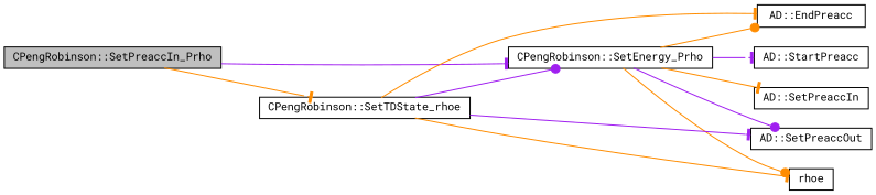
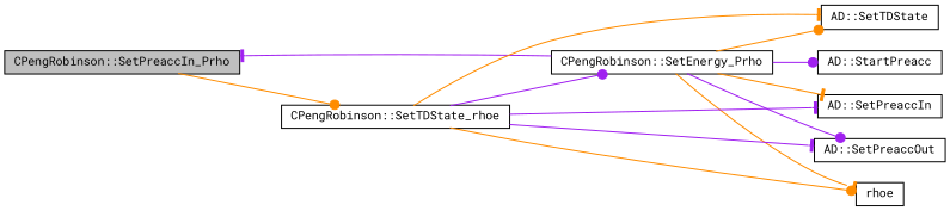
  digraph {
    fontname="Roboto Mono"
    rankdir=LR
    node [color=black fillcolor=white fontname="Roboto Mono" fontsize=10 shape=record style=filled]
    edge [arrowhead=tee color=purple fontname="Roboto Mono" fontsize=10 labelfontname=Helvetica labelfontsize=10 style=solid]
    n1 [fillcolor=grey75 fontcolor=black height=0.2 label="CPengRobinson::SetPreaccIn_Prho" width=0.4]
    n2 [height=0.2 label="CPengRobinson::SetEnergy_Prho" width=0.4]
    n3 [height=0.2 label="CPengRobinson::SetTDState_rhoe" width=0.4]
-   n4 [height=0.2 label="AD::EndPreacc" width=0.4]
+   n4 [height=0.2 label="AD::SetTDState" width=0.4]
    n5 [height=0.2 label="AD::SetPreaccIn" width=0.4]
    n6 [height=0.2 label="AD::SetPreaccOut" width=0.4]
    n7 [height=0.2 label=rhoe width=0.4]
    n8 [height=0.2 label="AD::StartPreacc" width=0.4]
-   n1 -> n2
-   n1 -> n3 [color=darkorange]
+   n2 -> n1
+   n1 -> n3 [arrowhead=dot color=darkorange]
    n2 -> n4 [arrowhead=dot color=darkorange]
    n2 -> n5 [color=darkorange]
    n2 -> n6 [arrowhead=dot]
-   n2 -> n7 [arrowhead=dot color=darkorange]
-   n2 -> n8
+   n2 -> n7 [color=darkorange]
+   n2 -> n8 [arrowhead=dot]
    n3 -> n2 [arrowhead=dot]
    n3 -> n4 [color=darkorange]
+   n3 -> n5
    n3 -> n6
-   n3 -> n7 [color=darkorange]
+   n3 -> n7 [arrowhead=dot color=darkorange]
  }
